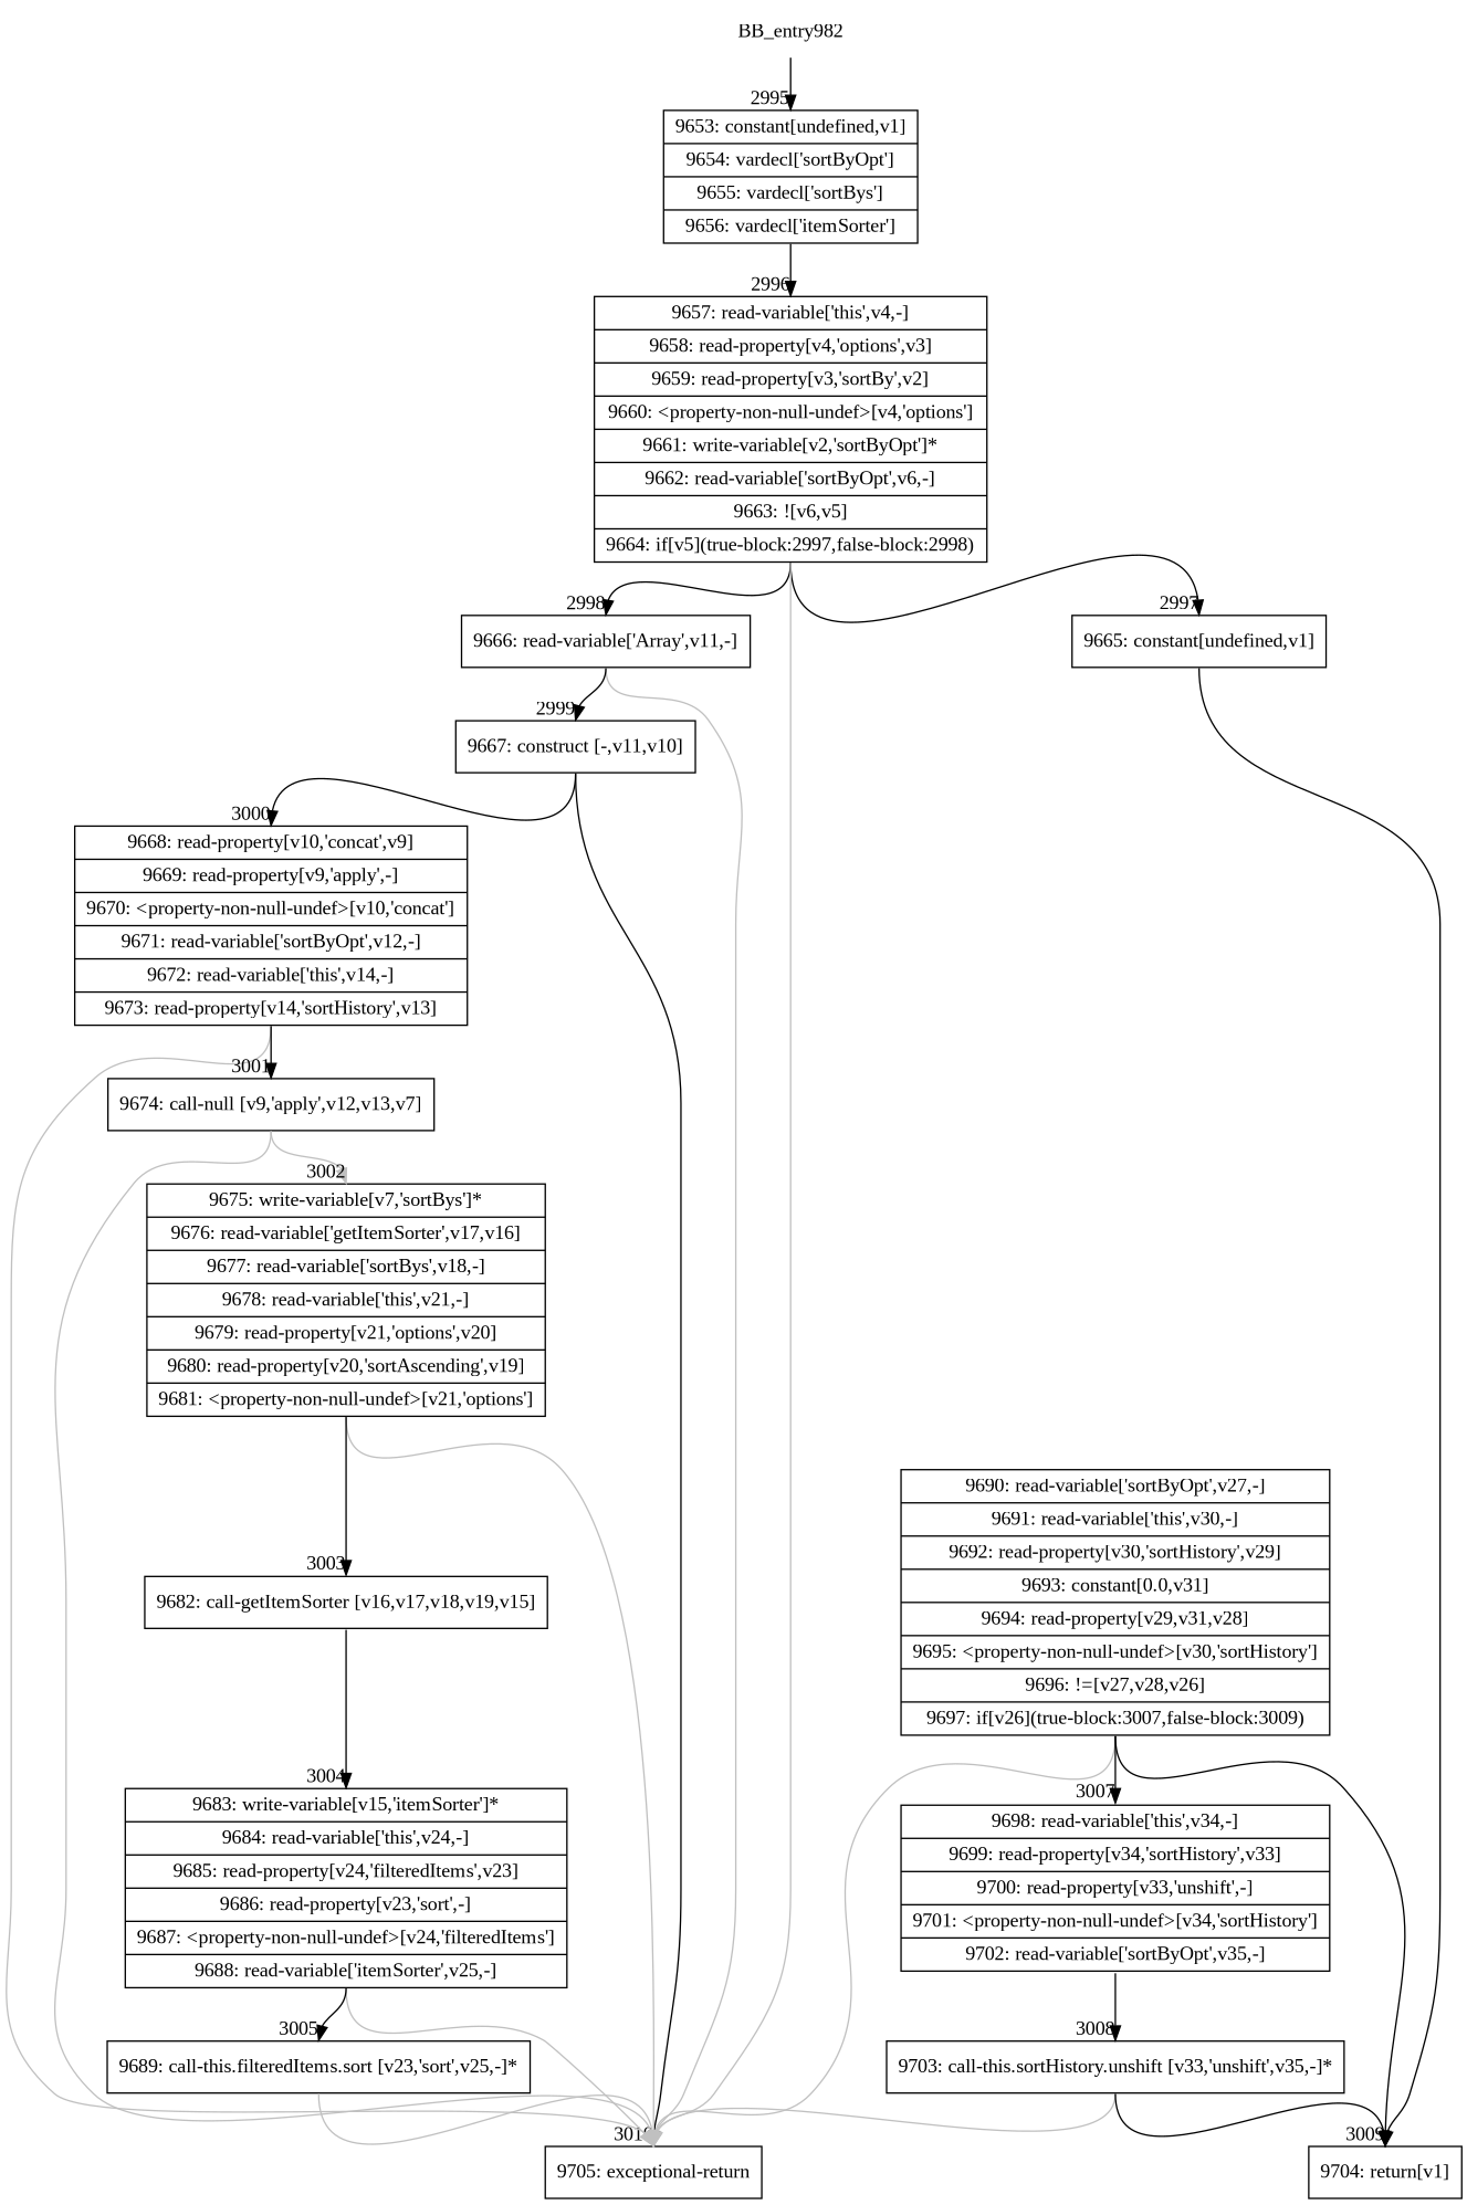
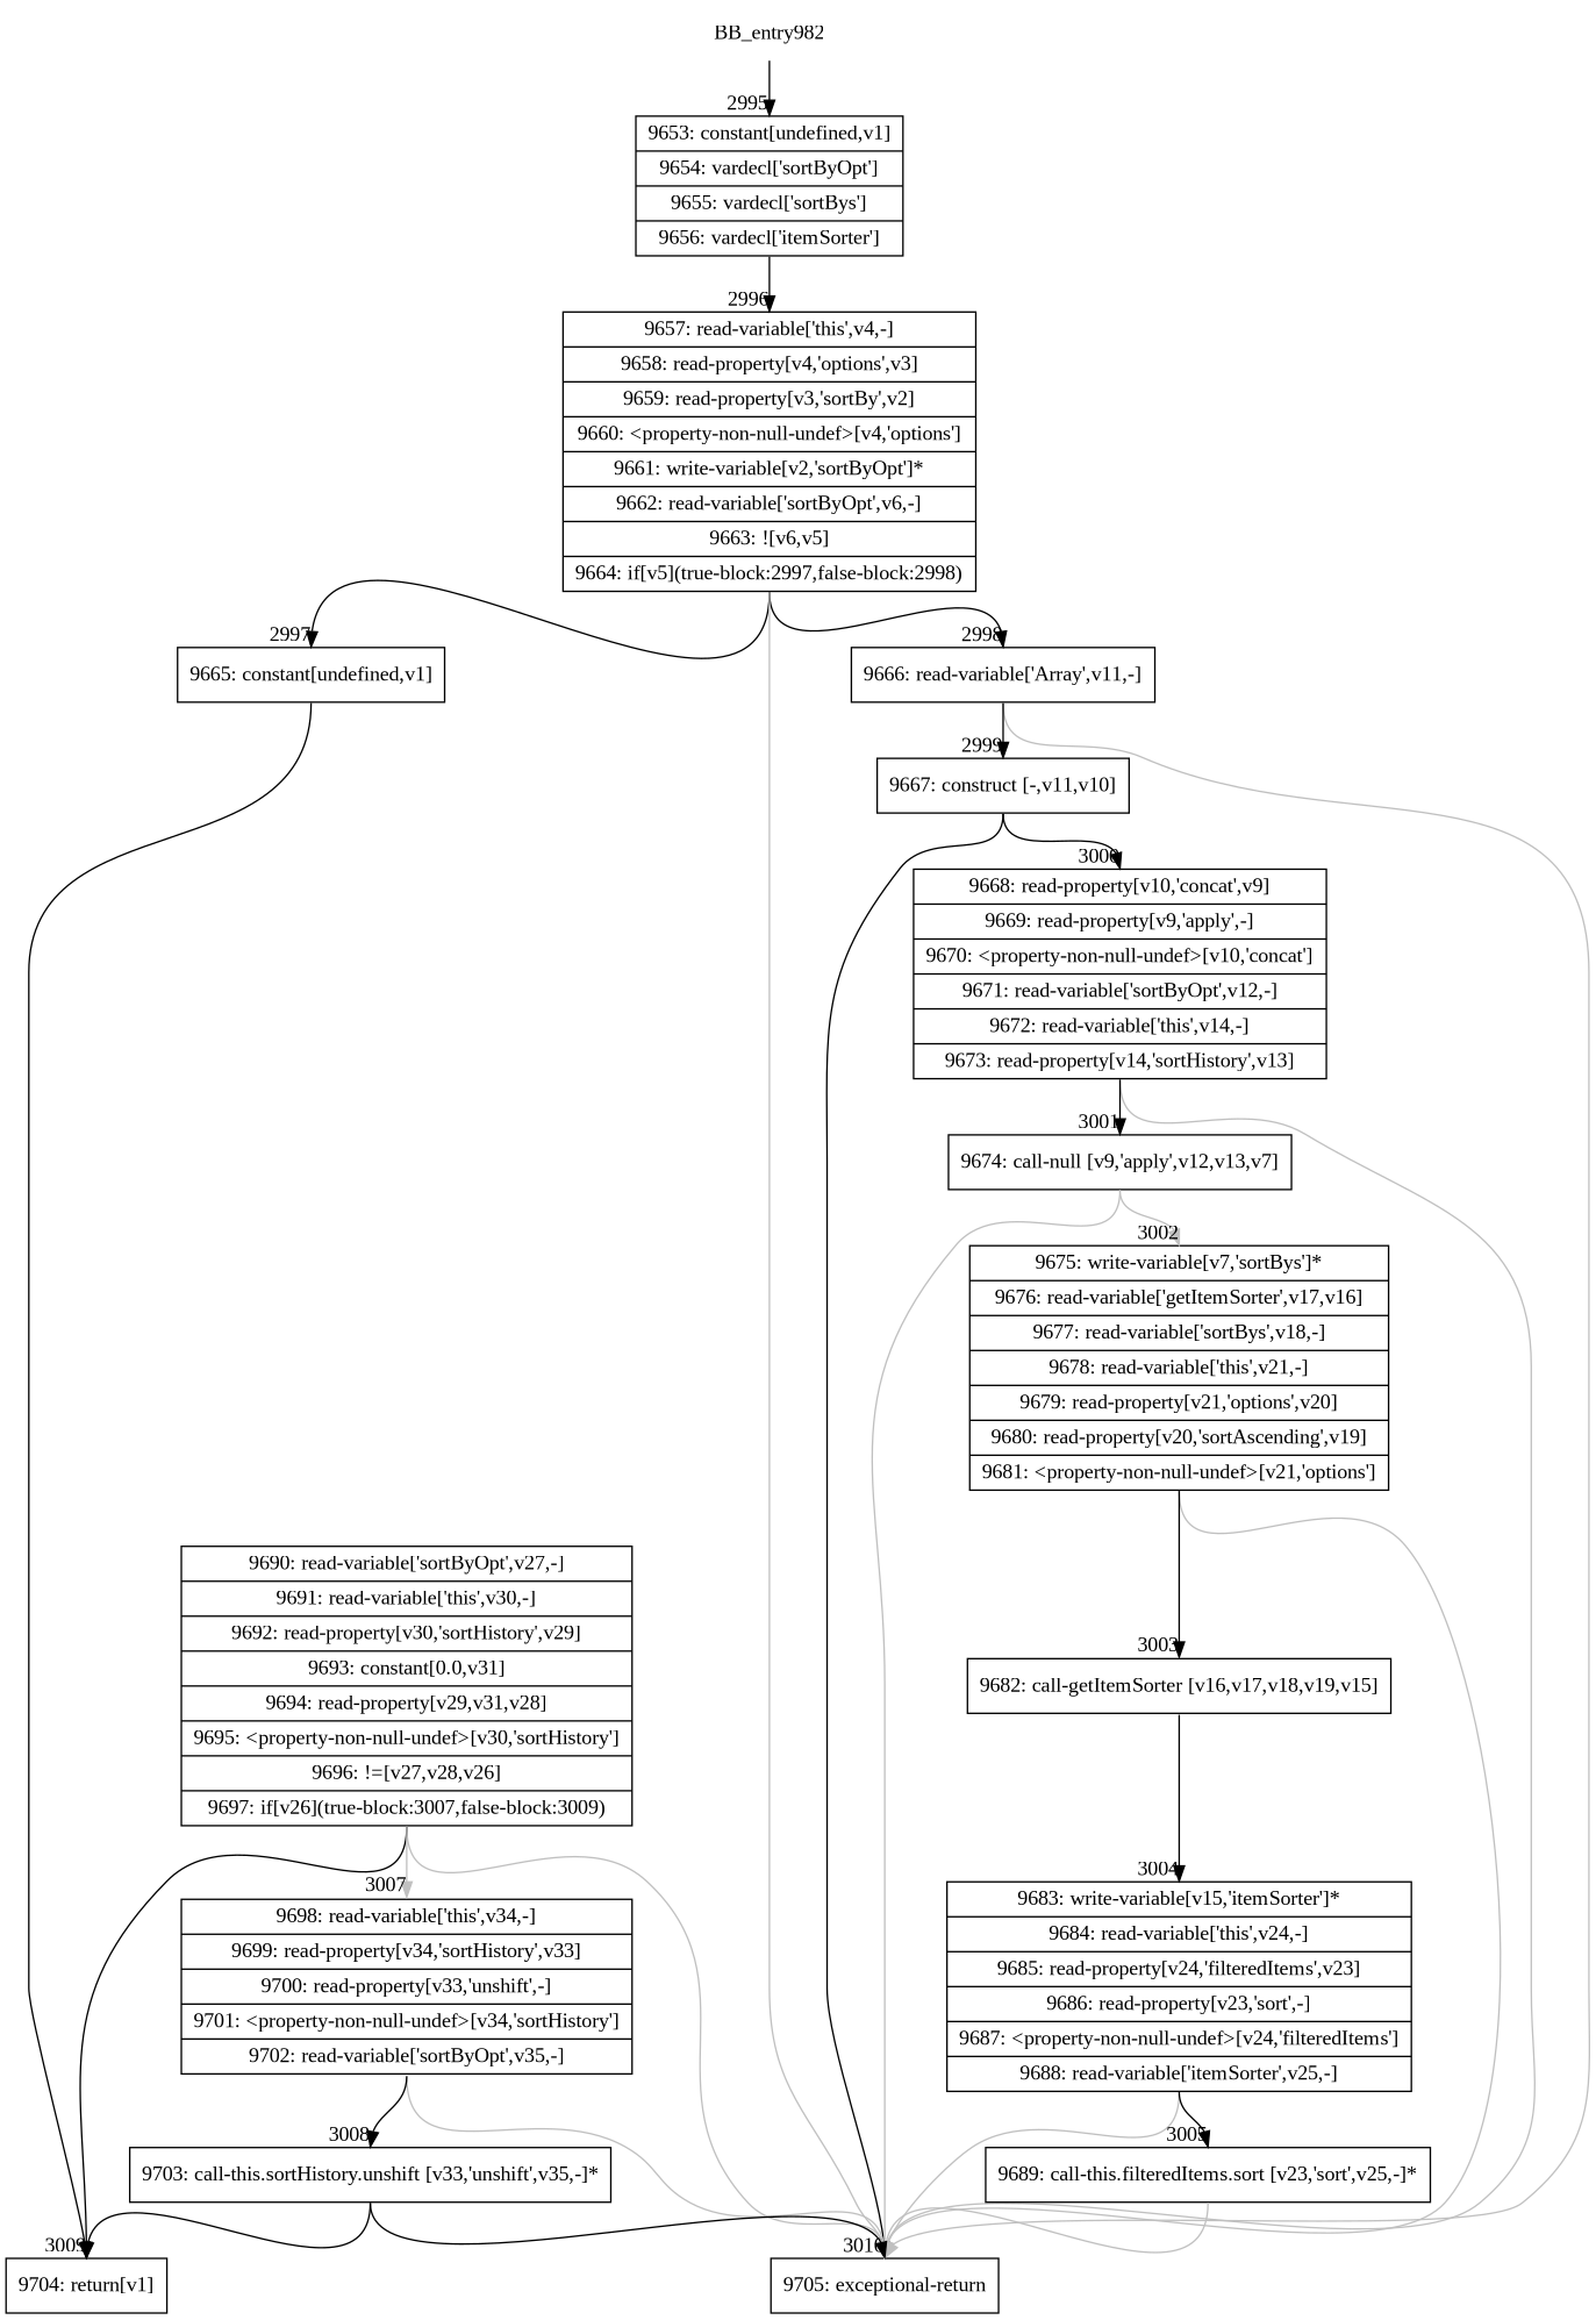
  digraph {
    fontname="Liberation Serif"
    rankdir=TD
    node [fontname="Liberation Serif" shape=record]
    edge [fontname="Liberation Serif" headport=n tailport=s]
    n1 [label=BB_entry982 shape=none]
    n2 [label="{9653: constant[undefined,v1]|9654: vardecl['sortByOpt']|9655: vardecl['sortBys']|9656: vardecl['itemSorter']}"]
    n3 [label="{9657: read-variable['this',v4,-]|9658: read-property[v4,'options',v3]|9659: read-property[v3,'sortBy',v2]|9660: \<property-non-null-undef\>[v4,'options']|9661: write-variable[v2,'sortByOpt']*|9662: read-variable['sortByOpt',v6,-]|9663: ![v6,v5]|9664: if[v5](true-block:2997,false-block:2998)}"]
    n4 [label="{9665: constant[undefined,v1]}"]
    n5 [label="{9666: read-variable['Array',v11,-]}"]
    n6 [label="{9705: exceptional-return}"]
    n7 [label="{9704: return[v1]}"]
    n8 [label="{9667: construct [-,v11,v10]}"]
    n9 [label="{9668: read-property[v10,'concat',v9]|9669: read-property[v9,'apply',-]|9670: \<property-non-null-undef\>[v10,'concat']|9671: read-variable['sortByOpt',v12,-]|9672: read-variable['this',v14,-]|9673: read-property[v14,'sortHistory',v13]}"]
    n10 [label="{9674: call-null [v9,'apply',v12,v13,v7]}"]
    n11 [label="{9675: write-variable[v7,'sortBys']*|9676: read-variable['getItemSorter',v17,v16]|9677: read-variable['sortBys',v18,-]|9678: read-variable['this',v21,-]|9679: read-property[v21,'options',v20]|9680: read-property[v20,'sortAscending',v19]|9681: \<property-non-null-undef\>[v21,'options']}"]
    n12 [label="{9682: call-getItemSorter [v16,v17,v18,v19,v15]}"]
    n13 [label="{9683: write-variable[v15,'itemSorter']*|9684: read-variable['this',v24,-]|9685: read-property[v24,'filteredItems',v23]|9686: read-property[v23,'sort',-]|9687: \<property-non-null-undef\>[v24,'filteredItems']|9688: read-variable['itemSorter',v25,-]}"]
    n14 [label="{9689: call-this.filteredItems.sort [v23,'sort',v25,-]*}"]
    n15 [label="{9690: read-variable['sortByOpt',v27,-]|9691: read-variable['this',v30,-]|9692: read-property[v30,'sortHistory',v29]|9693: constant[0.0,v31]|9694: read-property[v29,v31,v28]|9695: \<property-non-null-undef\>[v30,'sortHistory']|9696: !=[v27,v28,v26]|9697: if[v26](true-block:3007,false-block:3009)}"]
    n16 [label="{9698: read-variable['this',v34,-]|9699: read-property[v34,'sortHistory',v33]|9700: read-property[v33,'unshift',-]|9701: \<property-non-null-undef\>[v34,'sortHistory']|9702: read-variable['sortByOpt',v35,-]}"]
    n17 [label="{9703: call-this.sortHistory.unshift [v33,'unshift',v35,-]*}"]
    n1 -> n2 [headlabel="    2995"]
    n2 -> n3 [headlabel="      2996"]
    n3 -> n4 [headlabel="      2997"]
    n3 -> n5 [headlabel="      2998"]
    n3 -> n6 [color=gray headlabel="      3010"]
    n4 -> n7 [headlabel="      3009"]
    n5 -> n6 [color=gray]
    n5 -> n8 [headlabel="      2999"]
    n8 -> n6 [color=black]
    n8 -> n9 [headlabel="      3000"]
    n9 -> n6 [color=gray]
    n9 -> n10 [headlabel="      3001"]
    n10 -> n6 [color=gray]
    n10 -> n11 [color=gray headlabel="      3002"]
    n11 -> n6 [color=gray]
    n11 -> n12 [headlabel="      3003"]
    n12 -> n13 [headlabel="      3004"]
    n13 -> n6 [color=gray]
    n13 -> n14 [headlabel="      3005"]
    n14 -> n6 [color=gray]
    n15 -> n6 [color=gray]
    n15 -> n7
-   n15 -> n16 [headlabel="      3007"]
+   n15 -> n16 [headlabel="      3007" color=gray]
+   n16 -> n6 [color=gray]
    n16 -> n17 [headlabel="      3008"]
-   n17 -> n6 [color=gray]
+   n17 -> n6 [color=black]
    n17 -> n7
  }
